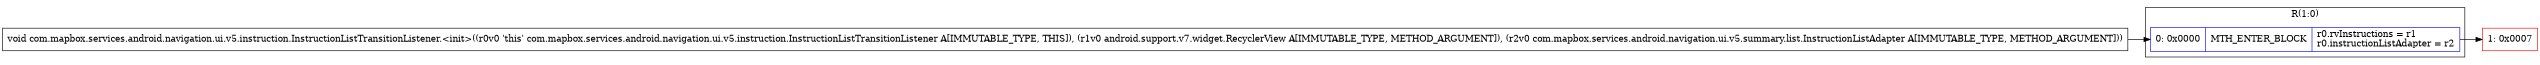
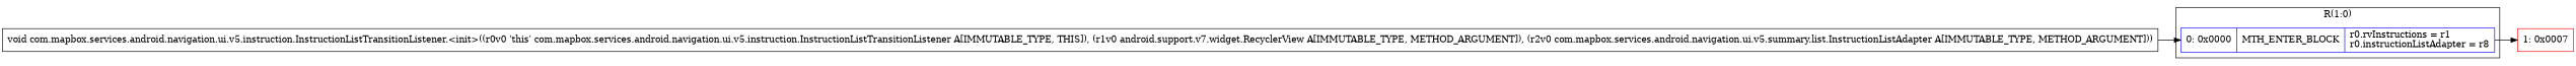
  digraph {
    rankdir=LR
    node [shape=record]
-   n1 [color=blue label="{0\:\ 0x0000|MTH_ENTER_BLOCK\l|r0.rvInstructions = r1\lr0.instructionListAdapter = r2\l}"]
+   n1 [color=blue label="{0\:\ 0x0000|MTH_ENTER_BLOCK\l|r0.rvInstructions = r1\lr0.instructionListAdapter = r8\l}"]
    n2 [color=red label="{1\:\ 0x0007}"]
    n3 [label="{void com.mapbox.services.android.navigation.ui.v5.instruction.InstructionListTransitionListener.\<init\>((r0v0 'this' com.mapbox.services.android.navigation.ui.v5.instruction.InstructionListTransitionListener A[IMMUTABLE_TYPE, THIS]), (r1v0 android.support.v7.widget.RecyclerView A[IMMUTABLE_TYPE, METHOD_ARGUMENT]), (r2v0 com.mapbox.services.android.navigation.ui.v5.summary.list.InstructionListAdapter A[IMMUTABLE_TYPE, METHOD_ARGUMENT])) }"]
    subgraph cluster_1 {
      label="R(1:0)"
      n1
    }
    n1 -> n2
    n3 -> n1
  }
